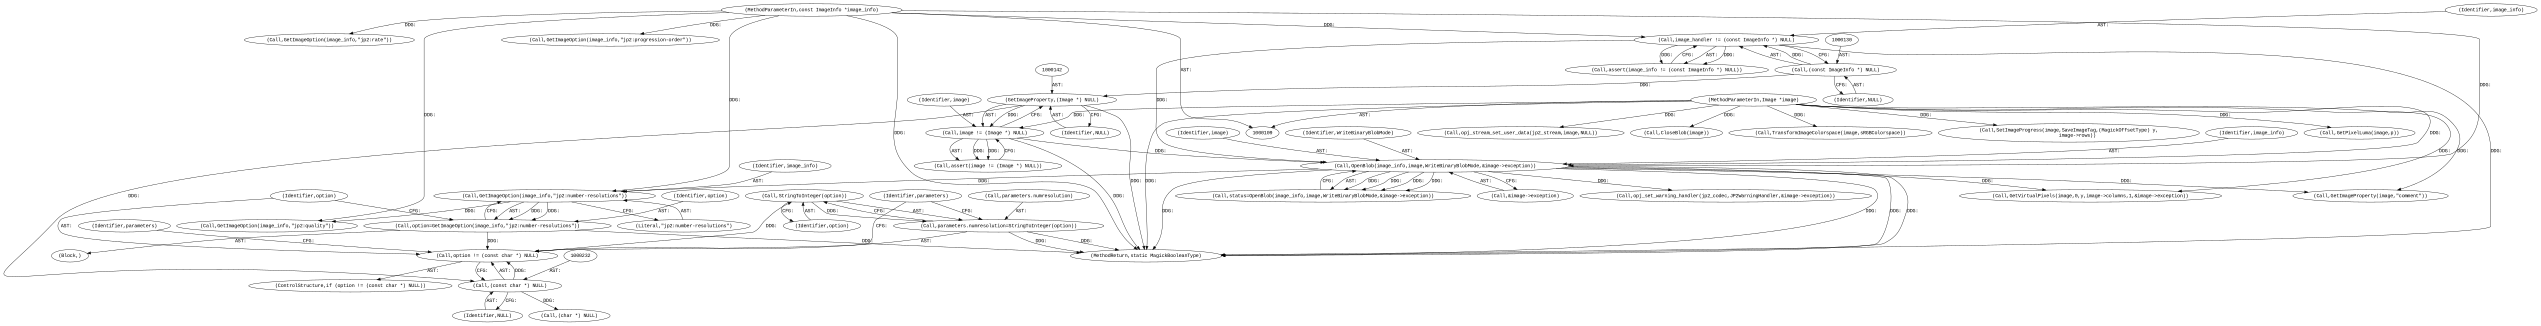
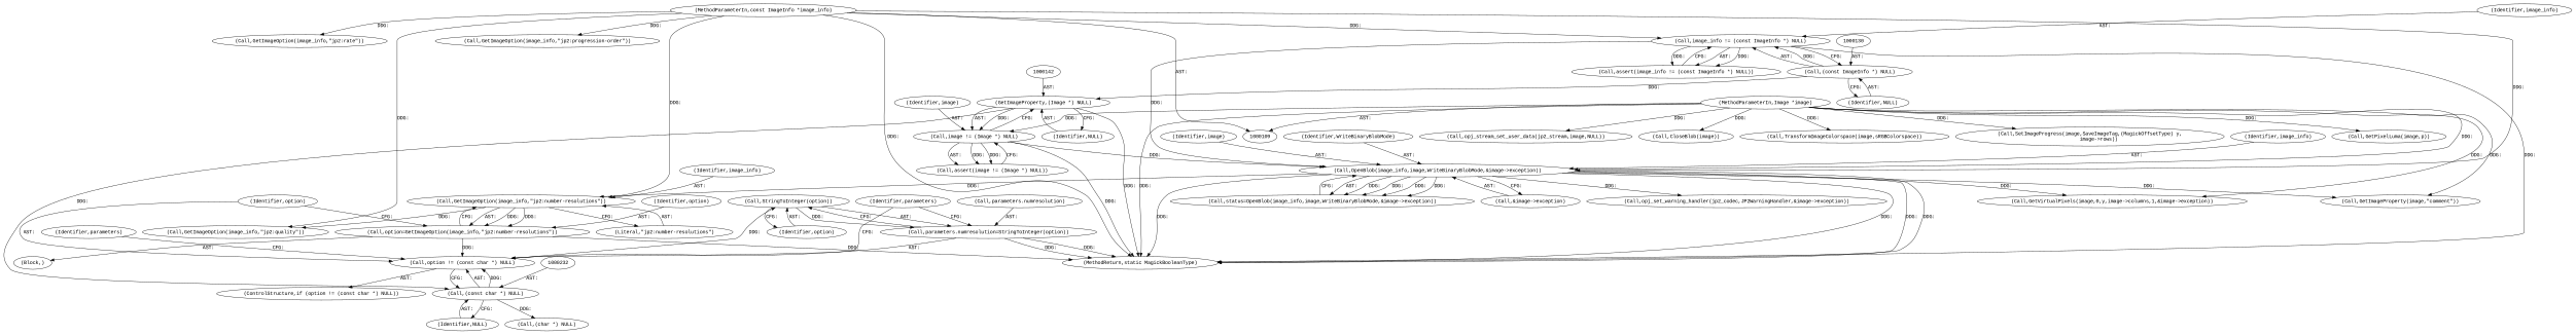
  digraph {
    fontname="Liberation Mono"
    node [fontname="Liberation Mono"]
    edge [fontname="Liberation Mono"]
    n1 [label="(Call,StringToInteger(option))"]
    n2 [label="(Call,parameters.numresolution=StringToInteger(option))"]
    n3 [label="(Identifier,option)"]
    n4 [label="(Call,option != (const char *) NULL)"]
    n5 [label="(MethodReturn,static MagickBooleanType)"]
    n6 [label="(Call,(const char *) NULL)"]
    n7 [label="(ControlStructure,if (option != (const char *) NULL))"]
    n8 [label="(Identifier,NULL)"]
    n9 [label="(Call,(char *) NULL)"]
    n10 [label="(Call,option=GetImageOption(image_info,\"jp2:number-resolutions\"))"]
    n11 [label="(Call,GetImageOption(image_info,\"jp2:number-resolutions\"))"]
    n12 [label="(Block,)"]
    n13 [label="(Call,GetImageOption(image_info,\"jp2:quality\"))"]
    n14 [label="(Literal,\"jp2:number-resolutions\")"]
    n15 [label="(Call,OpenBlob(image_info,image,WriteBinaryBlobMode,&image->exception))"]
    n16 [label="(Call,&image->exception)"]
    n17 [label="(Call,GetImageProperty(image,\"comment\"))"]
    n18 [label="(Call,opj_set_warning_handler(jp2_codec,JP2WarningHandler,&image->exception))"]
    n19 [label="(Call,status=OpenBlob(image_info,image,WriteBinaryBlobMode,&image->exception))"]
    n20 [label="(Call,GetVirtualPixels(image,0,y,image->columns,1,&image->exception))"]
-   n21 [label="(Call,image_handler != (const ImageInfo *) NULL)"]
+   n21 [label="(Call,image_info != (const ImageInfo *) NULL)"]
    n22 [label="(Call,(const ImageInfo *) NULL)"]
    n23 [label="(Call,assert(image_info != (const ImageInfo *) NULL))"]
    n24 [label="(GetImageProperty,(Image *) NULL)"]
    n25 [label="(Identifier,NULL)"]
    n26 [label="(MethodParameterIn,const ImageInfo *image_info)"]
    n27 [label="(Call,GetImageOption(image_info,\"jp2:rate\"))"]
    n28 [label="(Call,GetImageOption(image_info,\"jp2:progression-order\"))"]
    1000109
    n30 [label="(Call,image != (Image *) NULL)"]
    n31 [label="(Identifier,NULL)"]
    n32 [label="(Call,assert(image != (Image *) NULL))"]
    n33 [label="(MethodParameterIn,Image *image)"]
    n34 [label="(Call,opj_stream_set_user_data(jp2_stream,image,NULL))"]
    n35 [label="(Call,CloseBlob(image))"]
    n36 [label="(Call,TransformImageColorspace(image,sRGBColorspace))"]
    n37 [label="(Call,SetImageProgress(image,SaveImageTag,(MagickOffsetType) y,\n      image->rows))"]
    n38 [label="(Call,GetPixelLuma(image,p))"]
    n39 [label="(Identifier,parameters)"]
    n40 [label="(Identifier,option)"]
    n41 [label="(Identifier,option)"]
    n42 [label="(Identifier,image)"]
    n43 [label="(Identifier,image)"]
    n44 [label="(Call,parameters.numresolution)"]
    n45 [label="(Identifier,image_info)"]
    n46 [label="(Identifier,WriteBinaryBlobMode)"]
    n47 [label="(Identifier,image_info)"]
    n48 [label="(Identifier,parameters)"]
    n49 [label="(Identifier,image_info)"]
    1000130
    1000142
    1000232
    n1 -> n2 [label="AST: "]
    n1 -> n2 [label="DDG: "]
    n1 -> n3 [label="CFG: "]
    n2 -> n1 [label="CFG: "]
    n2 -> n4 [label="AST: "]
    n2 -> n5 [label="DDG: "]
    n2 -> n5 [label="DDG: "]
    n3 -> n1 [label="AST: "]
    n4 -> n1 [label="DDG: "]
    n4 -> n6 [label="CFG: "]
    n4 -> n7 [label="AST: "]
    n6 -> n4 [label="AST: "]
    n6 -> n4 [label="DDG: "]
    n6 -> n8 [label="CFG: "]
    n6 -> n9 [label="DDG: "]
    n8 -> n6 [label="AST: "]
    n10 -> n4 [label="DDG: "]
    n10 -> n5 [label="DDG: "]
    n10 -> n11 [label="CFG: "]
    n10 -> n12 [label="AST: "]
    n11 -> n10 [label="AST: "]
    n11 -> n10 [label="DDG: "]
    n11 -> n10 [label="DDG: "]
    n11 -> n13 [label="DDG: "]
    n11 -> n14 [label="CFG: "]
    n14 -> n11 [label="AST: "]
    n15 -> n5 [label="DDG: "]
    n15 -> n5 [label="DDG: "]
    n15 -> n5 [label="DDG: "]
    n15 -> n5 [label="DDG: "]
    n15 -> n11 [label="DDG: "]
    n15 -> n16 [label="CFG: "]
    n15 -> n17 [label="DDG: "]
    n15 -> n18 [label="DDG: "]
    n15 -> n19 [label="AST: "]
    n15 -> n19 [label="DDG: "]
    n15 -> n19 [label="DDG: "]
    n15 -> n19 [label="DDG: "]
    n15 -> n19 [label="DDG: "]
    n15 -> n20 [label="DDG: "]
    n16 -> n15 [label="AST: "]
    n19 -> n15 [label="CFG: "]
    n21 -> n5 [label="DDG: "]
    n21 -> n15 [label="DDG: "]
    n21 -> n22 [label="CFG: "]
    n21 -> n23 [label="AST: "]
    n21 -> n23 [label="DDG: "]
    n21 -> n23 [label="DDG: "]
    n22 -> n21 [label="AST: "]
    n22 -> n21 [label="DDG: "]
    n22 -> n24 [label="DDG: "]
    n22 -> n25 [label="CFG: "]
    n23 -> n21 [label="CFG: "]
    n24 -> n5 [label="DDG: "]
    n24 -> n6 [label="DDG: "]
    n24 -> n30 [label="AST: "]
    n24 -> n30 [label="DDG: "]
    n24 -> n31 [label="CFG: "]
    n25 -> n22 [label="AST: "]
    n26 -> n5 [label="DDG: "]
    n26 -> n11 [label="DDG: "]
    n26 -> n13 [label="DDG: "]
    n26 -> n15 [label="DDG: "]
    n26 -> n21 [label="DDG: "]
    n26 -> n27 [label="DDG: "]
    n26 -> n28 [label="DDG: "]
    n26 -> 1000109 [label="AST: "]
    n30 -> n5 [label="DDG: "]
    n30 -> n15 [label="DDG: "]
    n30 -> n24 [label="CFG: "]
    n30 -> n32 [label="AST: "]
    n30 -> n32 [label="DDG: "]
    n30 -> n32 [label="DDG: "]
    n31 -> n24 [label="AST: "]
    n32 -> n30 [label="CFG: "]
    n33 -> n5 [label="DDG: "]
    n33 -> n15 [label="DDG: "]
    n33 -> n17 [label="DDG: "]
    n33 -> n20 [label="DDG: "]
    n33 -> 1000109 [label="AST: "]
    n33 -> n30 [label="DDG: "]
    n33 -> n34 [label="DDG: "]
    n33 -> n35 [label="DDG: "]
    n33 -> n36 [label="DDG: "]
    n33 -> n37 [label="DDG: "]
    n33 -> n38 [label="DDG: "]
    n39 -> n2 [label="CFG: "]
    n39 -> n4 [label="CFG: "]
    n40 -> n10 [label="AST: "]
    n41 -> n4 [label="AST: "]
    n41 -> n10 [label="CFG: "]
    n42 -> n15 [label="AST: "]
    n43 -> n30 [label="AST: "]
    n44 -> n2 [label="AST: "]
    n45 -> n11 [label="AST: "]
    n46 -> n15 [label="AST: "]
    n47 -> n15 [label="AST: "]
    n48 -> n4 [label="CFG: "]
    n49 -> n21 [label="AST: "]
    1000130 -> n22 [label="AST: "]
    1000142 -> n24 [label="AST: "]
    1000232 -> n6 [label="AST: "]
  }
